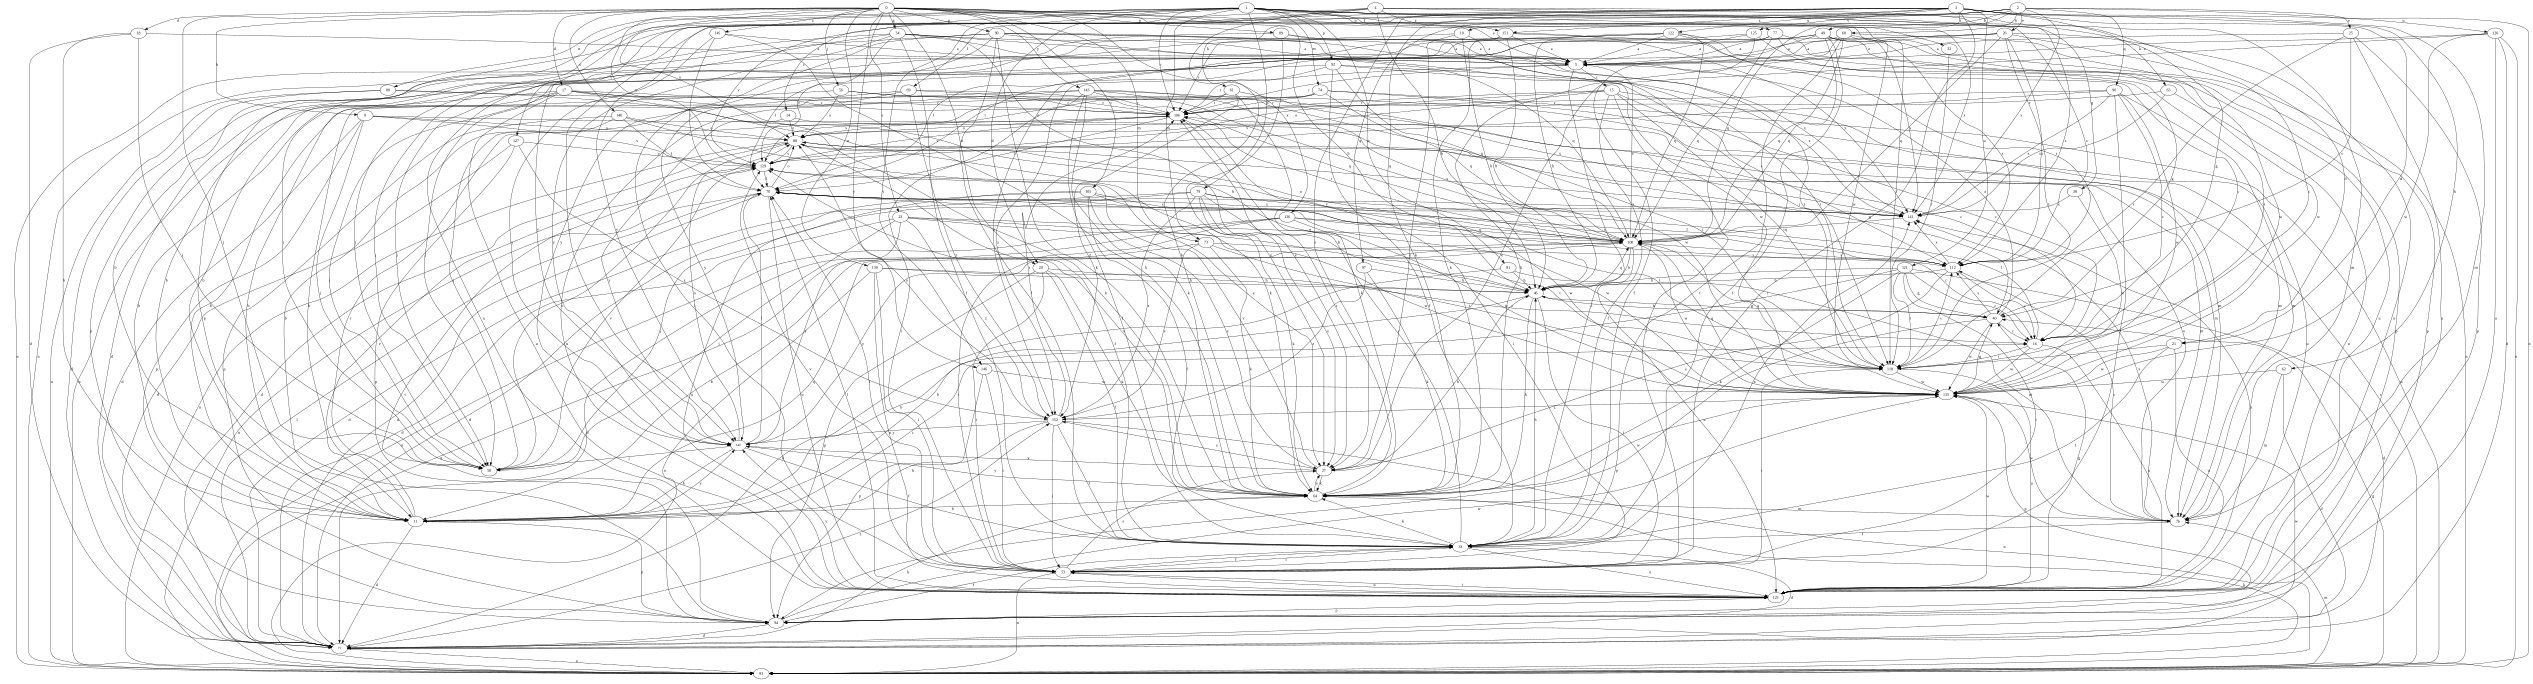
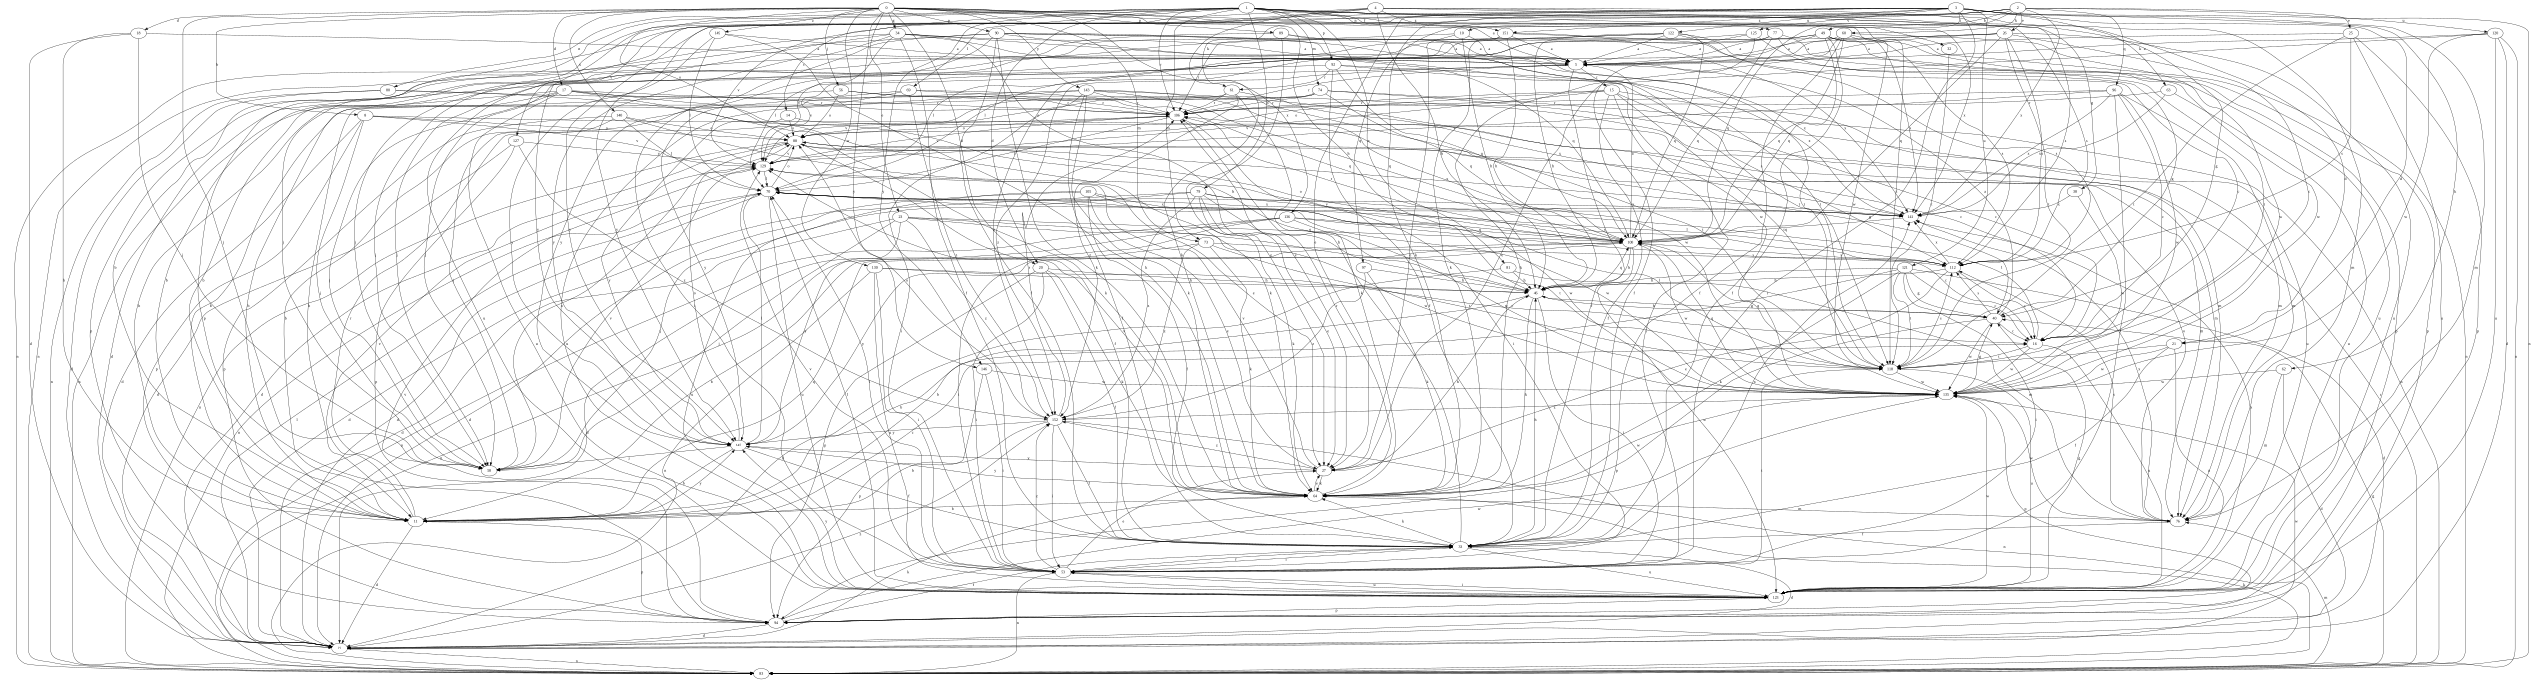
  strict digraph {
    fontname="Liberation Serif"
    node [fontname="Liberation Serif"]
    edge [fontname="Liberation Serif"]
    0
    5
    8
    17
    18
    20
    23
    34
    46
    56
    58
    73
    88
    89
    90
    105
    118
    130
    135
    136
    140
    143
    146
    149
    106
    129
    15
    33
    152
    40
    94
    22
    83
    11
    64
    16
    123
    53
    147
    100
    27
    76
    112
    141
    70
    1
    14
    32
    38
    69
    74
    77
    79
    80
    81
    92
    2
    10
    25
    26
    60
    96
    97
    120
    3
    21
    49
    61
    62
    63
    121
    122
    125
    151
    4
    127
    0 -> 5 [label=a]
    0 -> 8 [label=b]
    0 -> 17 [label=d]
    0 -> 18 [label=d]
    0 -> 20 [label=d]
    0 -> 23 [label=e]
    0 -> 34 [label=g]
    0 -> 46 [label=h]
    0 -> 56 [label=j]
    0 -> 58 [label=j]
    0 -> 73 [label=m]
    0 -> 88 [label=o]
    0 -> 89 [label=p]
    0 -> 90 [label=p]
-   0 -> 105 [label=r]
    0 -> 118 [label=t]
    0 -> 130 [label=w]
    0 -> 135 [label=w]
    0 -> 136 [label=x]
    0 -> 140 [label=x]
    0 -> 143 [label=y]
    0 -> 146 [label=y]
    0 -> 149 [label=z]
    5 -> 106 [label=r]
-   0 -> 129 [label=v]
+   5 -> 129 [label=v]
    5 -> 15 [label=c]
    5 -> 33 [label=f]
    5 -> 152 [label=z]
    8 -> 58 [label=j]
    8 -> 88 [label=o]
    8 -> 129 [label=v]
    8 -> 40 [label=g]
    8 -> 94 [label=p]
    8 -> 22 [label=d]
    17 -> 46 [label=h]
    17 -> 58 [label=j]
    17 -> 106 [label=r]
    17 -> 83 [label=n]
    17 -> 11 [label=b]
    17 -> 64 [label=k]
    17 -> 16 [label=c]
    17 -> 123 [label=u]
    18 -> 5 [label=a]
    18 -> 58 [label=j]
    18 -> 22 [label=d]
    18 -> 11 [label=b]
    20 -> 46 [label=h]
    20 -> 33 [label=f]
    20 -> 94 [label=p]
    20 -> 64 [label=k]
    20 -> 53 [label=i]
    23 -> 58 [label=j]
    23 -> 118 [label=t]
    23 -> 135 [label=w]
    23 -> 152 [label=z]
    23 -> 22 [label=d]
    23 -> 147 [label=y]
    23 -> 100 [label=q]
    34 -> 5 [label=a]
    34 -> 118 [label=t]
    34 -> 135 [label=w]
    34 -> 129 [label=v]
    34 -> 33 [label=f]
    34 -> 94 [label=p]
    34 -> 123 [label=u]
    34 -> 147 [label=y]
    34 -> 27 [label=e]
    46 -> 40 [label=g]
    46 -> 11 [label=b]
    46 -> 64 [label=k]
    46 -> 53 [label=i]
    46 -> 100 [label=q]
    56 -> 88 [label=o]
    56 -> 106 [label=r]
    56 -> 11 [label=b]
    56 -> 76 [label=m]
    58 -> 88 [label=o]
    58 -> 129 [label=v]
    73 -> 118 [label=t]
    73 -> 152 [label=z]
    73 -> 83 [label=n]
    73 -> 64 [label=k]
    73 -> 112 [label=s]
    88 -> 129 [label=v]
    88 -> 33 [label=f]
    88 -> 22 [label=d]
    88 -> 83 [label=n]
    88 -> 76 [label=m]
    88 -> 141 [label=x]
    89 -> 5 [label=a]
    89 -> 118 [label=t]
    89 -> 83 [label=n]
    89 -> 27 [label=e]
    90 -> 5 [label=a]
    90 -> 118 [label=t]
    90 -> 33 [label=f]
    90 -> 83 [label=n]
    90 -> 64 [label=k]
    90 -> 53 [label=i]
    90 -> 147 [label=y]
    90 -> 100 [label=q]
    90 -> 141 [label=x]
    105 -> 135 [label=w]
    105 -> 33 [label=f]
    105 -> 22 [label=d]
    105 -> 123 [label=u]
    105 -> 27 [label=e]
    105 -> 141 [label=x]
    118 -> 135 [label=w]
    118 -> 123 [label=u]
    118 -> 100 [label=q]
    118 -> 112 [label=s]
    118 -> 70 [label=l]
    130 -> 46 [label=h]
    130 -> 83 [label=n]
    130 -> 16 [label=c]
    130 -> 123 [label=u]
    130 -> 53 [label=i]
    135 -> 152 [label=z]
    135 -> 40 [label=g]
    135 -> 94 [label=p]
    135 -> 100 [label=q]
    136 -> 135 [label=w]
    136 -> 22 [label=d]
    136 -> 83 [label=n]
    136 -> 16 [label=c]
    136 -> 53 [label=i]
    136 -> 100 [label=q]
    140 -> 88 [label=o]
    140 -> 94 [label=p]
    140 -> 11 [label=b]
    140 -> 27 [label=e]
    140 -> 70 [label=l]
    143 -> 118 [label=t]
    143 -> 135 [label=w]
    143 -> 106 [label=r]
    143 -> 33 [label=f]
    143 -> 11 [label=b]
    143 -> 64 [label=k]
    143 -> 123 [label=u]
    143 -> 53 [label=i]
    143 -> 100 [label=q]
    146 -> 135 [label=w]
    146 -> 94 [label=p]
    146 -> 53 [label=i]
    149 -> 5 [label=a]
    149 -> 64 [label=k]
    149 -> 147 [label=y]
    149 -> 70 [label=l]
    106 -> 88 [label=o]
    106 -> 129 [label=v]
    106 -> 53 [label=i]
    106 -> 70 [label=l]
    129 -> 70 [label=l]
    15 -> 88 [label=o]
    15 -> 118 [label=t]
    15 -> 106 [label=r]
    15 -> 129 [label=v]
    15 -> 33 [label=f]
    15 -> 16 [label=c]
    15 -> 53 [label=i]
    15 -> 76 [label=m]
    33 -> 46 [label=h]
    33 -> 106 [label=r]
    33 -> 22 [label=d]
    33 -> 64 [label=k]
    33 -> 123 [label=u]
    33 -> 53 [label=i]
    33 -> 141 [label=x]
    152 -> 88 [label=o]
    152 -> 106 [label=r]
    152 -> 33 [label=f]
    152 -> 83 [label=n]
    152 -> 11 [label=b]
    152 -> 53 [label=i]
    152 -> 147 [label=y]
    40 -> 5 [label=a]
    40 -> 46 [label=h]
    40 -> 135 [label=w]
    40 -> 94 [label=p]
    40 -> 16 [label=c]
    40 -> 112 [label=s]
    94 -> 135 [label=w]
    94 -> 129 [label=v]
    94 -> 33 [label=f]
    94 -> 22 [label=d]
    22 -> 135 [label=w]
    22 -> 152 [label=z]
    22 -> 83 [label=n]
    22 -> 64 [label=k]
    22 -> 70 [label=l]
    83 -> 106 [label=r]
    83 -> 40 [label=g]
    83 -> 64 [label=k]
    83 -> 76 [label=m]
    11 -> 106 [label=r]
    11 -> 129 [label=v]
    11 -> 94 [label=p]
    11 -> 22 [label=d]
    11 -> 16 [label=c]
    11 -> 147 [label=y]
    11 -> 100 [label=q]
    64 -> 135 [label=w]
    64 -> 106 [label=r]
    64 -> 129 [label=v]
    64 -> 11 [label=b]
    64 -> 147 [label=y]
    64 -> 27 [label=e]
    64 -> 76 [label=m]
    16 -> 118 [label=t]
    16 -> 135 [label=w]
    16 -> 123 [label=u]
    16 -> 70 [label=l]
    123 -> 135 [label=w]
    123 -> 40 [label=g]
    123 -> 94 [label=p]
    123 -> 53 [label=i]
    123 -> 147 [label=y]
    123 -> 141 [label=x]
    123 -> 70 [label=l]
    53 -> 118 [label=t]
    53 -> 129 [label=v]
    53 -> 33 [label=f]
+   53 -> 152 [label=z]
    53 -> 83 [label=n]
    53 -> 123 [label=u]
    53 -> 27 [label=e]
    53 -> 70 [label=l]
    147 -> 58 [label=j]
    147 -> 88 [label=o]
    147 -> 33 [label=f]
    147 -> 11 [label=b]
    147 -> 27 [label=y]
    147 -> 70 [label=l]
    100 -> 5 [label=a]
    100 -> 46 [label=h]
    100 -> 88 [label=o]
    100 -> 135 [label=w]
    100 -> 106 [label=r]
    100 -> 129 [label=v]
    100 -> 11 [label=b]
    100 -> 123 [label=u]
    100 -> 147 [label=y]
    100 -> 112 [label=s]
    27 -> 46 [label=h]
    27 -> 129 [label=v]
    27 -> 152 [label=z]
    27 -> 64 [label=k]
    76 -> 88 [label=o]
    76 -> 135 [label=w]
    76 -> 33 [label=f]
    76 -> 112 [label=s]
    76 -> 141 [label=x]
    112 -> 46 [label=h]
    112 -> 16 [label=c]
    112 -> 27 [label=e]
    112 -> 141 [label=x]
    112 -> 70 [label=l]
    141 -> 100 [label=q]
    70 -> 88 [label=o]
    70 -> 135 [label=w]
    70 -> 22 [label=d]
    70 -> 83 [label=n]
    70 -> 123 [label=u]
    70 -> 141 [label=x]
    1 -> 20 [label=d]
    1 -> 73 [label=m]
    1 -> 146 [label=y]
    1 -> 106 [label=r]
    1 -> 40 [label=g]
    1 -> 94 [label=p]
    1 -> 83 [label=n]
    1 -> 147 [label=y]
    1 -> 112 [label=s]
    1 -> 141 [label=x]
    1 -> 14 [label=c]
    1 -> 32 [label=f]
    1 -> 38 [label=g]
    1 -> 69 [label=l]
    1 -> 74 [label=m]
    1 -> 77 [label=n]
    1 -> 79 [label=n]
    1 -> 80 [label=n]
    1 -> 81 [label=n]
    1 -> 92 [label=p]
    14 -> 88 [label=o]
    14 -> 147 [label=y]
    14 -> 76 [label=m]
    32 -> 118 [label=t]
    38 -> 135 [label=w]
    38 -> 141 [label=x]
    69 -> 58 [label=j]
    69 -> 106 [label=r]
    69 -> 152 [label=z]
    69 -> 147 [label=y]
    69 -> 100 [label=q]
    74 -> 88 [label=o]
    74 -> 106 [label=r]
    74 -> 83 [label=n]
    74 -> 11 [label=b]
    74 -> 123 [label=u]
    74 -> 100 [label=q]
    77 -> 5 [label=a]
    77 -> 94 [label=p]
    77 -> 123 [label=u]
    77 -> 100 [label=q]
    77 -> 70 [label=l]
    79 -> 46 [label=h]
    79 -> 58 [label=j]
    79 -> 152 [label=z]
    79 -> 22 [label=d]
    79 -> 64 [label=k]
    79 -> 27 [label=e]
    79 -> 112 [label=s]
    79 -> 141 [label=x]
    80 -> 106 [label=r]
    80 -> 22 [label=d]
    80 -> 83 [label=n]
    80 -> 64 [label=k]
    81 -> 46 [label=h]
    81 -> 22 [label=d]
    81 -> 76 [label=m]
-   92 -> 106 [label=r]
+   92 -> 61 [label=r]
    92 -> 33 [label=f]
    92 -> 22 [label=d]
    92 -> 100 [label=q]
    92 -> 112 [label=s]
    92 -> 141 [label=x]
    2 -> 11 [label=b]
    2 -> 147 [label=y]
    2 -> 100 [label=q]
    2 -> 141 [label=x]
    2 -> 10 [label=b]
    2 -> 25 [label=e]
    2 -> 26 [label=e]
    2 -> 60 [label=k]
    2 -> 96 [label=q]
    2 -> 97 [label=q]
    2 -> 120 [label=u]
    10 -> 5 [label=a]
    10 -> 46 [label=h]
    10 -> 11 [label=b]
    10 -> 27 [label=e]
    25 -> 5 [label=a]
    25 -> 118 [label=t]
    25 -> 94 [label=p]
    25 -> 123 [label=u]
    25 -> 112 [label=s]
    26 -> 5 [label=a]
    26 -> 58 [label=j]
    26 -> 118 [label=t]
    26 -> 152 [label=z]
    26 -> 16 [label=c]
    26 -> 123 [label=u]
    26 -> 100 [label=q]
    26 -> 112 [label=s]
    60 -> 5 [label=a]
    60 -> 135 [label=w]
    60 -> 33 [label=f]
    60 -> 64 [label=k]
    60 -> 100 [label=q]
    60 -> 112 [label=s]
    60 -> 141 [label=x]
    96 -> 135 [label=w]
    96 -> 106 [label=r]
    96 -> 129 [label=v]
    96 -> 16 [label=c]
    96 -> 53 [label=i]
    96 -> 76 [label=m]
    96 -> 141 [label=x]
    97 -> 46 [label=h]
    97 -> 152 [label=z]
    97 -> 64 [label=k]
    120 -> 5 [label=a]
    120 -> 135 [label=w]
    120 -> 22 [label=d]
    120 -> 83 [label=n]
    120 -> 123 [label=u]
    120 -> 27 [label=e]
    3 -> 58 [label=j]
    3 -> 64 [label=k]
    3 -> 53 [label=i]
    3 -> 147 [label=y]
    3 -> 27 [label=e]
    3 -> 76 [label=m]
    3 -> 21 [label=d]
    3 -> 49 [label=i]
    3 -> 61 [label=k]
    3 -> 62 [label=k]
    3 -> 63 [label=k]
    3 -> 121 [label=u]
    3 -> 122 [label=u]
    3 -> 125 [label=v]
    3 -> 151 [label=z]
    21 -> 118 [label=t]
    21 -> 135 [label=w]
    21 -> 33 [label=f]
    21 -> 123 [label=u]
    49 -> 5 [label=a]
    49 -> 58 [label=j]
    49 -> 118 [label=t]
    49 -> 33 [label=f]
    49 -> 94 [label=p]
    49 -> 83 [label=n]
    49 -> 11 [label=b]
    49 -> 100 [label=q]
    61 -> 106 [label=r]
    61 -> 129 [label=v]
    61 -> 152 [label=z]
    61 -> 64 [label=k]
    61 -> 141 [label=x]
    62 -> 135 [label=w]
    62 -> 22 [label=d]
    62 -> 76 [label=m]
    63 -> 106 [label=r]
    63 -> 123 [label=u]
    63 -> 141 [label=x]
    121 -> 46 [label=h]
    121 -> 118 [label=t]
    121 -> 40 [label=g]
    121 -> 22 [label=d]
    121 -> 11 [label=b]
    121 -> 64 [label=k]
    121 -> 16 [label=c]
    121 -> 53 [label=i]
    122 -> 5 [label=a]
    122 -> 46 [label=h]
    122 -> 58 [label=j]
    122 -> 135 [label=w]
    122 -> 100 [label=q]
    122 -> 112 [label=s]
    122 -> 70 [label=l]
    125 -> 5 [label=a]
    125 -> 33 [label=f]
    125 -> 40 [label=g]
    125 -> 70 [label=l]
    151 -> 5 [label=a]
    151 -> 46 [label=h]
    151 -> 106 [label=r]
    151 -> 64 [label=k]
    151 -> 16 [label=c]
    151 -> 141 [label=x]
    4 -> 46 [label=h]
    4 -> 58 [label=j]
    4 -> 129 [label=v]
    4 -> 64 [label=k]
    4 -> 76 [label=m]
    4 -> 112 [label=s]
    4 -> 21 [label=d]
    4 -> 151 [label=z]
    4 -> 127 [label=v]
    127 -> 129 [label=v]
    127 -> 152 [label=z]
    127 -> 94 [label=p]
    127 -> 22 [label=d]
  }
